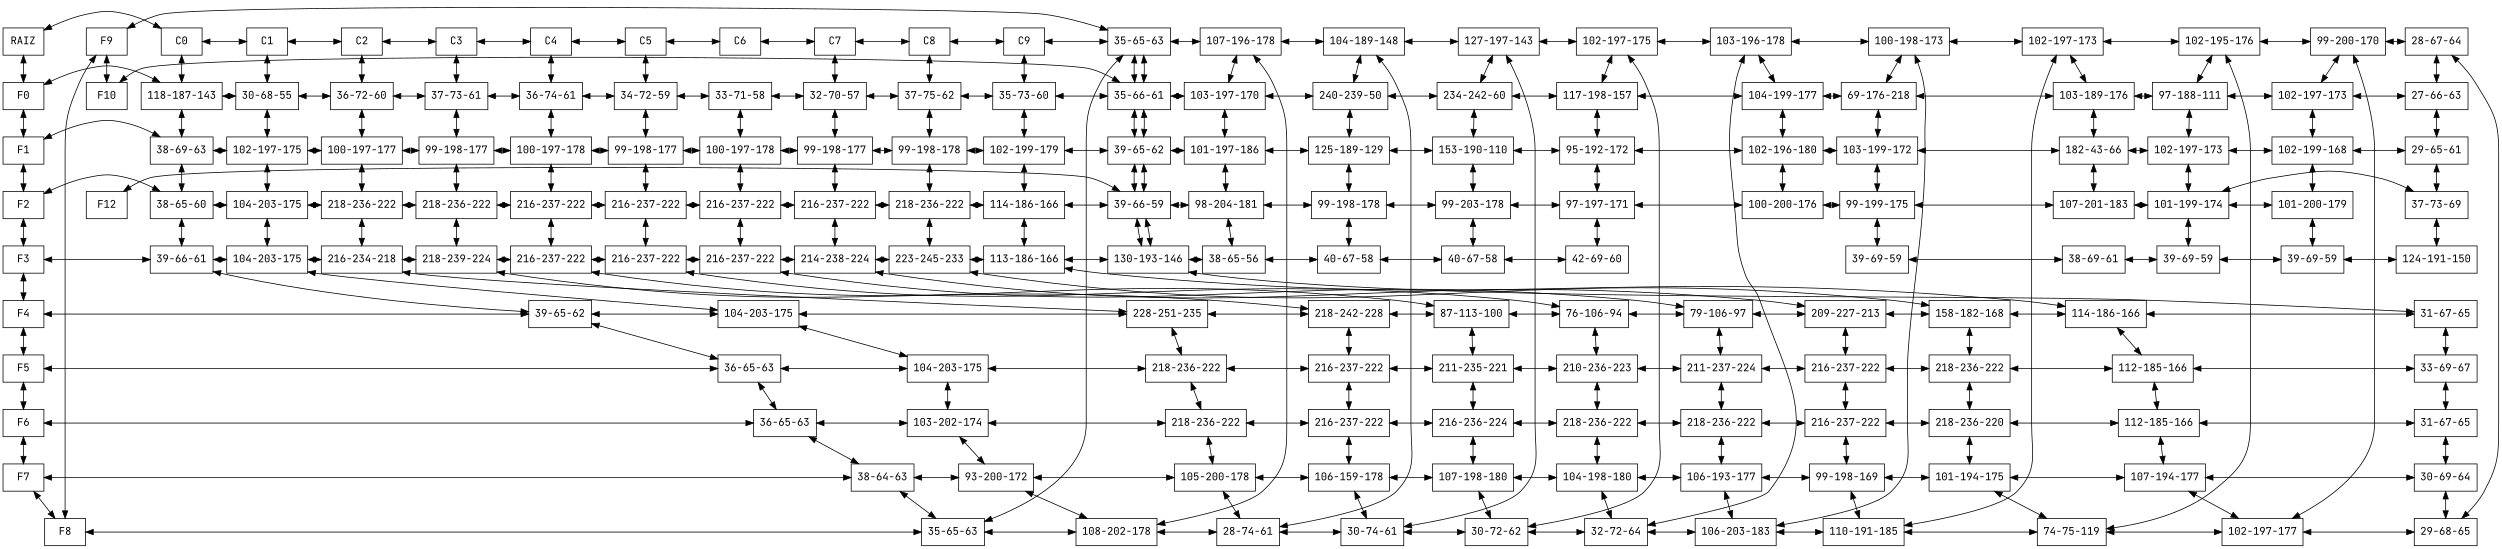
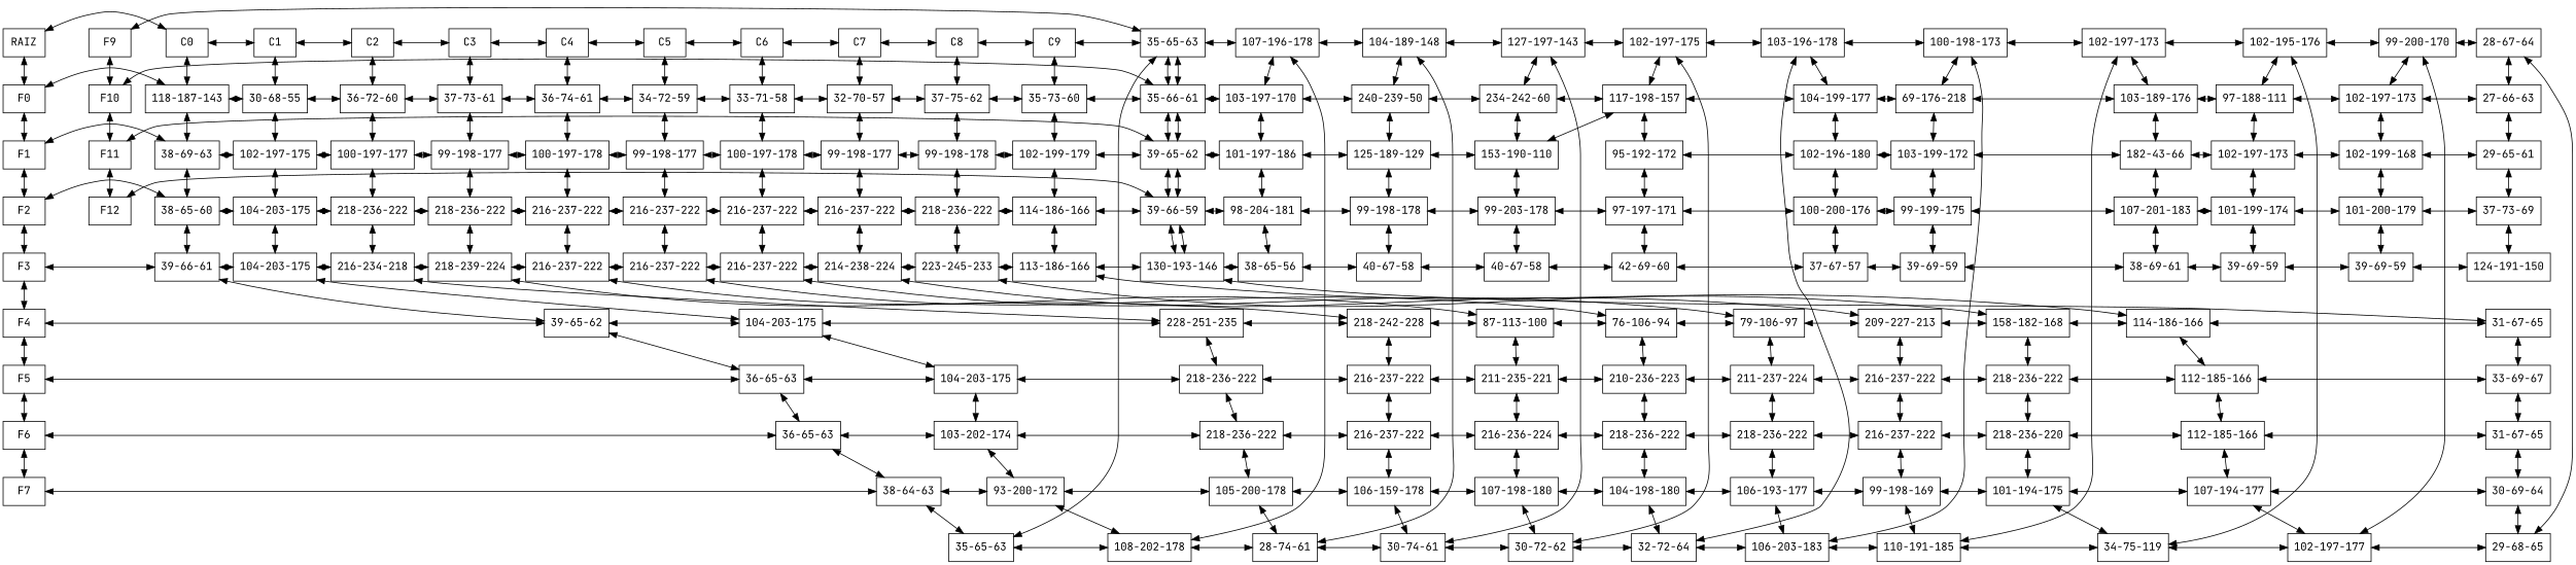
  digraph {
    fontname="JetBrains Mono"
    rankdir=UD
    node [fontname="JetBrains Mono" group=1 shape=box]
    edge [dir=both fontname="JetBrains Mono"]
    n1 [group=0 label=RAIZ rankdir=LR]
    n2 [label=C0 rankdir=LR]
    n3 [group=2 label=C1 rankdir=LR]
    n4 [group=3 label=C2 rankdir=LR]
    n5 [group=4 label=C3 rankdir=LR]
    n6 [group=5 label=C4 rankdir=LR]
    n7 [group=6 label=C5 rankdir=LR]
    n8 [group=7 label=C6 rankdir=LR]
    n9 [group=8 label=C7 rankdir=LR]
    n10 [group=9 label=C8 rankdir=LR]
    n11 [group=10 label=C9 rankdir=LR]
    n12 [label="35-65-63" rankdir=LR]
    n13 [group=0 label=F0]
    n14 [label="118-187-143"]
    n15 [group=2 label="30-68-55"]
    n16 [group=3 label="36-72-60"]
    n17 [group=4 label="37-73-61"]
    n18 [group=5 label="36-74-61"]
    n19 [group=6 label="34-72-59"]
    n20 [group=7 label="33-71-58"]
    n21 [group=8 label="32-70-57"]
    n22 [group=9 label="37-75-62"]
    n23 [group=10 label="35-73-60"]
    n24 [label="35-66-61"]
    n25 [group=0 label=F1]
    n26 [label="38-69-63"]
    n27 [group=2 label="102-197-175"]
    n28 [group=3 label="100-197-177"]
    n29 [group=4 label="99-198-177"]
    n30 [group=5 label="100-197-178"]
    n31 [group=6 label="99-198-177"]
    n32 [group=7 label="100-197-178"]
    n33 [group=8 label="99-198-177"]
    n34 [group=9 label="99-198-178"]
    n35 [group=10 label="102-199-179"]
    n36 [label="39-65-62"]
    n37 [group=0 label=F2]
    n38 [label="38-65-60"]
    n39 [group=2 label="104-203-175"]
    n40 [group=3 label="218-236-222"]
    n41 [group=4 label="218-236-222"]
    n42 [group=5 label="216-237-222"]
    n43 [group=6 label="216-237-222"]
    n44 [group=7 label="216-237-222"]
    n45 [group=8 label="216-237-222"]
    n46 [group=9 label="218-236-222"]
    n47 [group=10 label="114-186-166"]
    n48 [label="39-66-59"]
    n49 [group=0 label=F3]
    n50 [label="39-66-61"]
    n51 [group=2 label="104-203-175"]
    n52 [group=3 label="216-234-218"]
    n53 [group=4 label="218-239-224"]
    n54 [group=5 label="216-237-222"]
    n55 [group=6 label="216-237-222"]
    n56 [group=7 label="216-237-222"]
    n57 [group=8 label="214-238-224"]
    n58 [group=9 label="223-245-233"]
    n59 [group=10 label="113-186-166"]
    n60 [label="130-193-146"]
    n61 [group=0 label=F4]
    n62 [label="39-65-62"]
    n63 [group=2 label="104-203-175"]
    n64 [group=3 label="228-251-235"]
    n65 [group=4 label="218-242-228"]
    n66 [group=5 label="87-113-100"]
    n67 [group=6 label="76-106-94"]
    n68 [group=7 label="79-106-97"]
    n69 [group=8 label="209-227-213"]
    n70 [group=9 label="158-182-168"]
    n71 [group=10 label="114-186-166"]
    n72 [group=11 label="31-67-65"]
    n73 [group=0 label=F5]
    n74 [label="36-65-63"]
    n75 [group=2 label="104-203-175"]
    n76 [group=3 label="218-236-222"]
    n77 [group=4 label="216-237-222"]
    n78 [group=5 label="211-235-221"]
    n79 [group=6 label="210-236-223"]
    n80 [group=7 label="211-237-224"]
    n81 [group=8 label="216-237-222"]
    n82 [group=9 label="218-236-222"]
    n83 [group=10 label="112-185-166"]
    n84 [group=11 label="33-69-67"]
    n85 [group=0 label=F6]
    n86 [label="36-65-63"]
    n87 [group=2 label="103-202-174"]
    n88 [group=3 label="218-236-222"]
    n89 [group=4 label="216-237-222"]
    n90 [group=5 label="216-236-224"]
    n91 [group=6 label="218-236-222"]
    n92 [group=7 label="218-236-222"]
    n93 [group=8 label="216-237-222"]
    n94 [group=9 label="218-236-220"]
    n95 [group=10 label="112-185-166"]
    n96 [group=11 label="31-67-65"]
    n97 [group=0 label=F7]
    n98 [label="38-64-63"]
    n99 [group=2 label="93-200-172"]
    n100 [group=3 label="105-200-178"]
    n101 [group=4 label="106-159-178"]
    n102 [group=5 label="107-198-180"]
    n103 [group=6 label="104-198-180"]
    n104 [group=7 label="106-193-177"]
    n105 [group=8 label="99-198-169"]
    n106 [group=9 label="101-194-175"]
    n107 [group=10 label="107-194-177"]
    n108 [group=11 label="30-69-64"]
-   n109 [group=0 label=F8]
    n110 [label="35-65-63"]
    n111 [group=2 label="108-202-178"]
    n112 [group=3 label="28-74-61"]
    n113 [group=4 label="30-74-61"]
    n114 [group=5 label="30-72-62"]
    n115 [group=6 label="32-72-64"]
    n116 [group=7 label="106-203-183"]
    n117 [group=8 label="110-191-185"]
-   n118 [group=9 label="74-75-119"]
+   n118 [group=9 label="34-75-119"]
    n119 [group=10 label="102-197-177"]
    n120 [group=11 label="29-68-65"]
    n121 [group=0 label=F9]
    n122 [group=2 label="107-196-178"]
    n123 [group=3 label="104-189-148"]
    n124 [group=4 label="127-197-143"]
    n125 [group=5 label="102-197-175"]
    n126 [group=6 label="103-196-178"]
    n127 [group=7 label="100-198-173"]
    n128 [group=8 label="102-197-173"]
    n129 [group=9 label="102-195-176"]
    n130 [group=10 label="99-200-170"]
    n131 [group=11 label="28-67-64"]
    n132 [group=0 label=F10]
    n133 [group=2 label="103-197-170"]
    n134 [group=3 label="240-239-50"]
    n135 [group=4 label="234-242-60"]
    n136 [group=5 label="117-198-157"]
    n137 [group=6 label="104-199-177"]
    n138 [group=7 label="69-176-218"]
    n139 [group=8 label="103-189-176"]
    n140 [group=9 label="97-188-111"]
    n141 [group=10 label="102-197-173"]
    n142 [group=11 label="27-66-63"]
+   n143 [group=0 label=F11]
    n144 [group=2 label="101-197-186"]
    n145 [group=3 label="125-189-129"]
    n146 [group=4 label="153-190-110"]
    n147 [group=5 label="95-192-172"]
    n148 [group=6 label="102-196-180"]
    n149 [group=7 label="103-199-172"]
    n150 [group=8 label="182-43-66"]
    n151 [group=9 label="102-197-173"]
    n152 [group=10 label="102-199-168"]
    n153 [group=11 label="29-65-61"]
    n154 [group=0 label=F12]
    n155 [group=2 label="98-204-181"]
    n156 [group=3 label="99-198-178"]
    n157 [group=4 label="99-203-178"]
    n158 [group=5 label="97-197-171"]
    n159 [group=6 label="100-200-176"]
    n160 [group=7 label="99-199-175"]
    n161 [group=8 label="107-201-183"]
    n162 [group=9 label="101-199-174"]
    n163 [group=10 label="101-200-179"]
    n164 [group=11 label="37-73-69"]
    n165 [group=2 label="38-65-56"]
    n166 [group=3 label="40-67-58"]
    n167 [group=4 label="40-67-58"]
    n168 [group=5 label="42-69-60"]
+   n169 [group=6 label="37-67-57"]
    n170 [group=7 label="39-69-59"]
    n171 [group=8 label="38-69-61"]
    n172 [group=9 label="39-69-59"]
    n173 [group=10 label="39-69-59"]
    n174 [group=11 label="124-191-150"]
    subgraph sub_1 {
      rank=min
      n1
      n2
      n3
      n4
      n5
      n6
      n7
      n8
      n9
      n10
      n11
      n12
    }
    subgraph sub_2 {
      rank=same
      n1
      n2
      n3
      n4
      n5
      n6
      n7
      n8
      n9
      n10
      n11
      n12
    }
    subgraph sub_3 {
      rank=same
      n13
      n14
      n15
      n16
      n17
      n18
      n19
      n20
      n21
      n22
      n23
      n24
    }
    subgraph sub_4 {
      rank=same
      n25
      n26
      n27
      n28
      n29
      n30
      n31
      n32
      n33
      n34
      n35
      n36
    }
    subgraph sub_5 {
      rank=same
      n37
      n38
      n39
      n40
      n41
      n42
      n43
      n44
      n45
      n46
      n47
      n48
    }
    subgraph sub_6 {
      rank=same
      n49
      n50
      n51
      n52
      n53
      n54
      n55
      n56
      n57
      n58
      n59
      n60
    }
    subgraph sub_7 {
      rank=same
      n61
      n62
      n63
      n64
      n65
      n66
      n67
      n68
      n69
      n70
      n71
      n72
    }
    subgraph sub_8 {
      rank=same
      n73
      n74
      n75
      n76
      n77
      n78
      n79
      n80
      n81
      n82
      n83
      n84
    }
    subgraph sub_9 {
      rank=same
      n85
      n86
      n87
      n88
      n89
      n90
      n91
      n92
      n93
      n94
      n95
      n96
    }
    subgraph sub_10 {
      rank=same
      n97
      n98
      n99
      n100
      n101
      n102
      n103
      n104
      n105
      n106
      n107
      n108
    }
    subgraph sub_11 {
      rank=same
-     n109
      n110
      n111
      n112
      n113
      n114
      n115
      n116
      n117
      n118
      n119
      n120
    }
    subgraph sub_12 {
      rank=same
      n12
      n121
      n122
      n123
      n124
      n125
      n126
      n127
      n128
      n129
      n130
      n131
    }
    subgraph sub_13 {
      rank=same
      n24
      n132
      n133
      n134
      n135
      n136
      n137
      n138
      n139
      n140
      n141
      n142
    }
    subgraph sub_14 {
      rank=same
      n36
+     n143
      n144
      n145
      n146
      n147
      n148
      n149
      n150
      n151
      n152
      n153
    }
    subgraph sub_15 {
      rank=same
      n48
      n154
      n155
      n156
      n157
      n158
      n159
      n160
      n161
      n162
      n163
      n164
    }
    subgraph sub_16 {
      rank=same
      n60
      n165
      n166
      n167
      n168
+     n169
      n170
      n171
      n172
      n173
      n174
    }
    n1 -> n2
    n1 -> n13
    n2 -> n3
    n2 -> n14
    n3 -> n4
    n3 -> n15
    n4 -> n5
    n4 -> n16
    n5 -> n6
    n5 -> n17
    n6 -> n7
    n6 -> n18
    n7 -> n8
    n7 -> n19
    n8 -> n9
+   n8 -> n20
    n9 -> n10
    n9 -> n21
    n10 -> n11
    n10 -> n22
    n11 -> n12
    n11 -> n23
    n12 -> n24
    n12 -> n24
    n12 -> n122
    n13 -> n14
    n13 -> n25
    n14 -> n15
    n14 -> n26
    n15 -> n16
    n15 -> n27
    n16 -> n17
    n16 -> n28
    n17 -> n18
    n17 -> n29
    n18 -> n19
    n18 -> n30
    n19 -> n20
    n19 -> n31
    n20 -> n21
    n20 -> n32
    n21 -> n22
    n21 -> n33
    n22 -> n23
    n22 -> n34
    n23 -> n24
    n23 -> n35
    n24 -> n36
    n24 -> n36
    n24 -> n133
    n25 -> n26
    n25 -> n37
    n26 -> n27
    n26 -> n38
    n27 -> n28
    n27 -> n39
    n28 -> n29
    n28 -> n40
    n29 -> n30
    n29 -> n41
    n30 -> n31
    n30 -> n42
    n31 -> n32
    n31 -> n43
    n32 -> n33
    n32 -> n44
    n33 -> n34
    n33 -> n45
    n34 -> n35
    n34 -> n46
    n35 -> n36
    n35 -> n47
    n36 -> n48
    n36 -> n48
    n36 -> n144
    n37 -> n38
    n37 -> n49
    n38 -> n39
    n38 -> n50
    n39 -> n40
    n39 -> n51
    n40 -> n41
    n40 -> n52
    n41 -> n42
    n41 -> n53
    n42 -> n43
    n42 -> n54
    n43 -> n44
    n43 -> n55
    n44 -> n45
    n44 -> n56
    n45 -> n46
    n45 -> n57
    n46 -> n47
    n46 -> n58
    n47 -> n48
    n47 -> n59
    n48 -> n60
    n48 -> n60
    n48 -> n155
    n49 -> n50
    n49 -> n61
    n50 -> n51
    n50 -> n62
    n51 -> n52
    n51 -> n63
    n52 -> n53
    n52 -> n64
    n53 -> n54
    n53 -> n65
    n54 -> n55
    n54 -> n66
    n55 -> n56
    n55 -> n67
    n56 -> n57
    n56 -> n68
    n57 -> n58
    n57 -> n69
    n58 -> n59
    n58 -> n70
    n59 -> n60
    n59 -> n71
    n60 -> n72
    n60 -> n165
    n61 -> n62
    n61 -> n73
    n62 -> n63
    n62 -> n74
    n63 -> n64
    n63 -> n75
    n64 -> n65
    n64 -> n76
    n65 -> n66
    n65 -> n77
    n66 -> n67
    n66 -> n78
    n67 -> n68
    n67 -> n79
    n68 -> n69
    n68 -> n80
    n69 -> n70
    n69 -> n81
    n70 -> n71
    n70 -> n82
    n71 -> n72
    n71 -> n83
    n72 -> n84
    n73 -> n74
    n73 -> n85
    n74 -> n75
    n74 -> n86
    n75 -> n76
    n75 -> n87
    n76 -> n77
    n76 -> n88
    n77 -> n78
    n77 -> n89
    n78 -> n79
    n78 -> n90
    n79 -> n80
    n79 -> n91
    n80 -> n81
    n80 -> n92
    n81 -> n82
    n81 -> n93
    n82 -> n83
    n82 -> n94
    n83 -> n84
    n83 -> n95
    n84 -> n96
    n85 -> n86
    n85 -> n97
    n86 -> n87
    n86 -> n98
    n87 -> n88
    n87 -> n99
    n88 -> n89
    n88 -> n100
    n89 -> n90
    n89 -> n101
    n90 -> n91
    n90 -> n102
    n91 -> n92
    n91 -> n103
    n92 -> n93
    n92 -> n104
    n93 -> n94
    n93 -> n105
    n94 -> n95
    n94 -> n106
    n95 -> n96
    n95 -> n107
    n96 -> n108
    n97 -> n98
-   n97 -> n109
    n98 -> n99
    n98 -> n110
    n99 -> n100
    n99 -> n111
    n100 -> n101
    n100 -> n112
    n101 -> n102
    n101 -> n113
    n102 -> n103
    n102 -> n114
    n103 -> n104
    n103 -> n115
    n104 -> n105
    n104 -> n116
    n105 -> n106
    n105 -> n117
    n106 -> n107
    n106 -> n118
    n107 -> n108
    n107 -> n119
    n108 -> n120
-   n109 -> n110
-   n109 -> n121
    n110 -> n12
    n110 -> n111
    n111 -> n112
    n111 -> n122
    n112 -> n113
    n112 -> n123
    n113 -> n114
    n113 -> n124
    n114 -> n115
    n114 -> n125
    n115 -> n116
    n115 -> n126
    n116 -> n117
    n116 -> n127
    n117 -> n118
    n117 -> n128
    n118 -> n119
    n118 -> n129
    n119 -> n120
    n119 -> n130
    n120 -> n131
    n121 -> n12
    n121 -> n132
    n122 -> n123
    n122 -> n133
    n123 -> n124
    n123 -> n134
    n124 -> n125
    n124 -> n135
    n125 -> n126
    n125 -> n136
    n126 -> n127
    n126 -> n137
    n127 -> n128
    n127 -> n138
    n128 -> n129
    n128 -> n139
    n129 -> n130
    n129 -> n140
    n130 -> n131
    n130 -> n141
    n131 -> n142
    n132 -> n24
+   n132 -> n143
    n133 -> n134
    n133 -> n144
    n134 -> n135
    n134 -> n145
    n135 -> n136
    n135 -> n146
    n136 -> n137
    n136 -> n147
    n137 -> n138
    n137 -> n148
    n138 -> n139
    n138 -> n149
    n139 -> n140
    n139 -> n150
    n140 -> n141
    n140 -> n151
    n141 -> n142
    n141 -> n152
    n142 -> n153
+   n143 -> n36
+   n143 -> n154
    n144 -> n145
    n144 -> n155
    n145 -> n146
    n145 -> n156
-   n146 -> n147
+   n146 -> n136
    n146 -> n157
    n147 -> n148
    n147 -> n158
    n148 -> n149
    n148 -> n159
    n149 -> n150
    n149 -> n160
    n150 -> n151
    n150 -> n161
    n151 -> n152
    n151 -> n162
    n152 -> n153
    n152 -> n163
    n153 -> n164
    n154 -> n48
    n155 -> n156
    n155 -> n165
    n156 -> n157
    n156 -> n166
    n157 -> n158
    n157 -> n167
    n158 -> n159
    n158 -> n168
    n159 -> n160
+   n159 -> n169
    n160 -> n161
    n160 -> n170
    n161 -> n162
+   n161 -> n171
    n162 -> n163
    n162 -> n172
-   n162 -> n164
+   n163 -> n164
    n163 -> n173
    n164 -> n174
    n165 -> n166
    n166 -> n167
    n167 -> n168
+   n168 -> n169
+   n169 -> n170
    n170 -> n171
    n171 -> n172
    n172 -> n173
    n173 -> n174
  }
